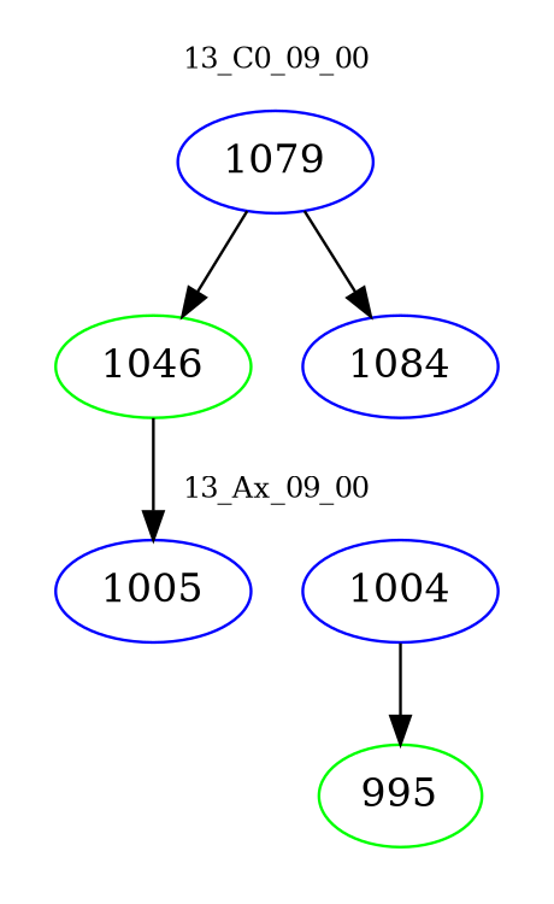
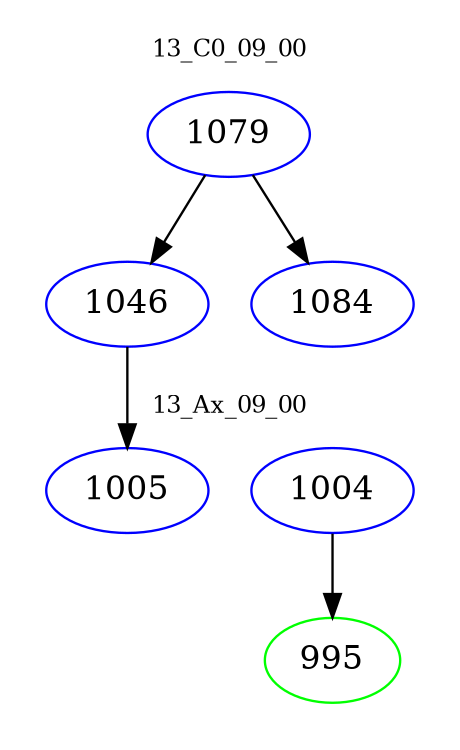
  digraph {
    node [color=blue]
    edge [color=black]
    n1 [label=1004]
    n2 [color=green label=995]
    n3 [label=1005]
    n4 [label=1079]
-   n5 [color=green label=1046]
+   n5 [label=1046]
    n6 [label=1084]
    subgraph cluster_1 {
      color=white
      fontsize=10
      label="13_Ax_09_00"
      n1
      n2
      n3
    }
    subgraph cluster_2 {
      color=white
      fontsize=10
      label="13_C0_09_00"
      n4
      n5
      n6
    }
    n1 -> n2
    n4 -> n5
    n4 -> n6
    n5 -> n3
  }
